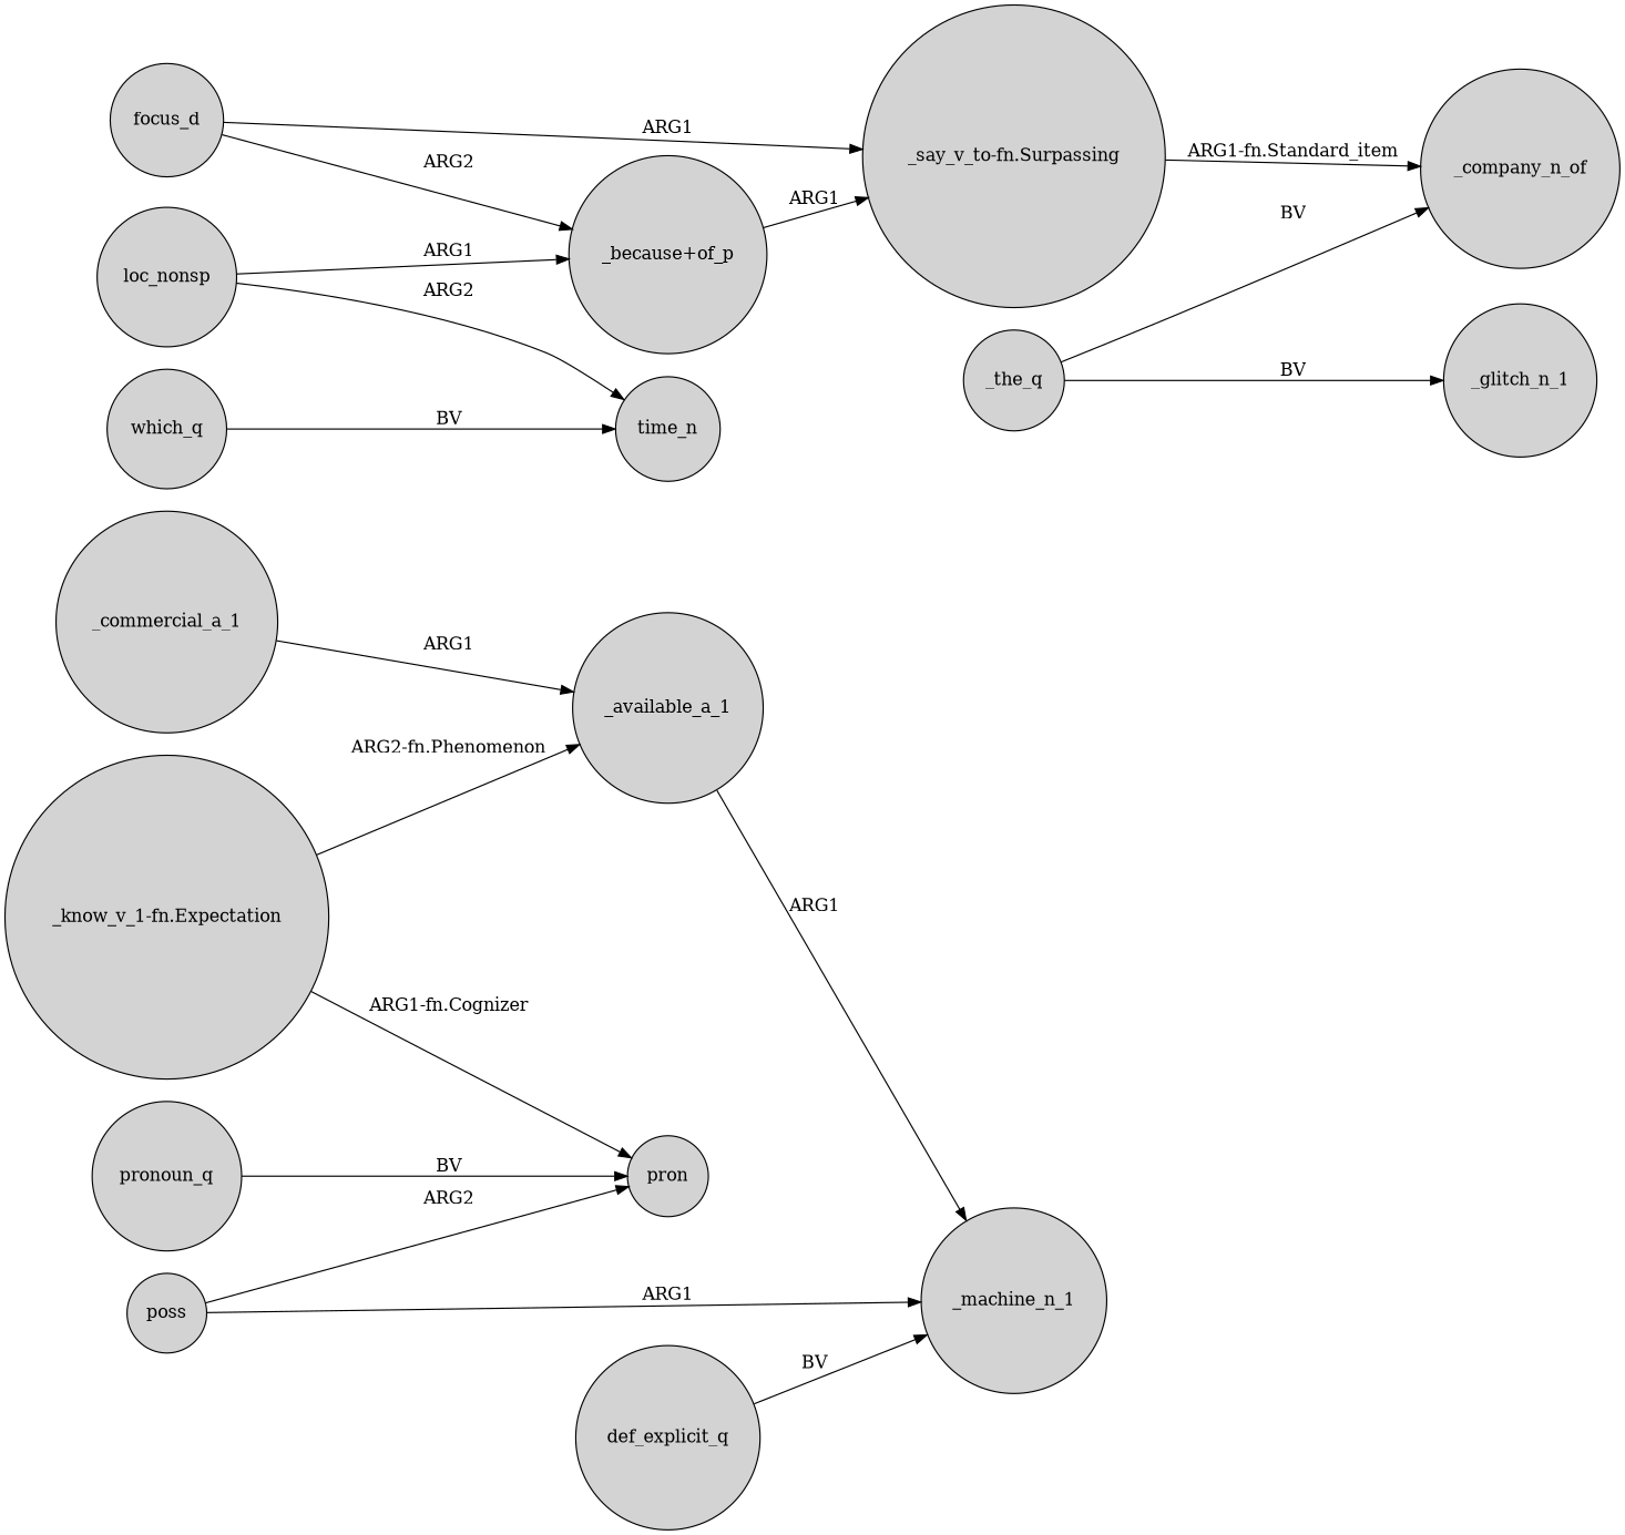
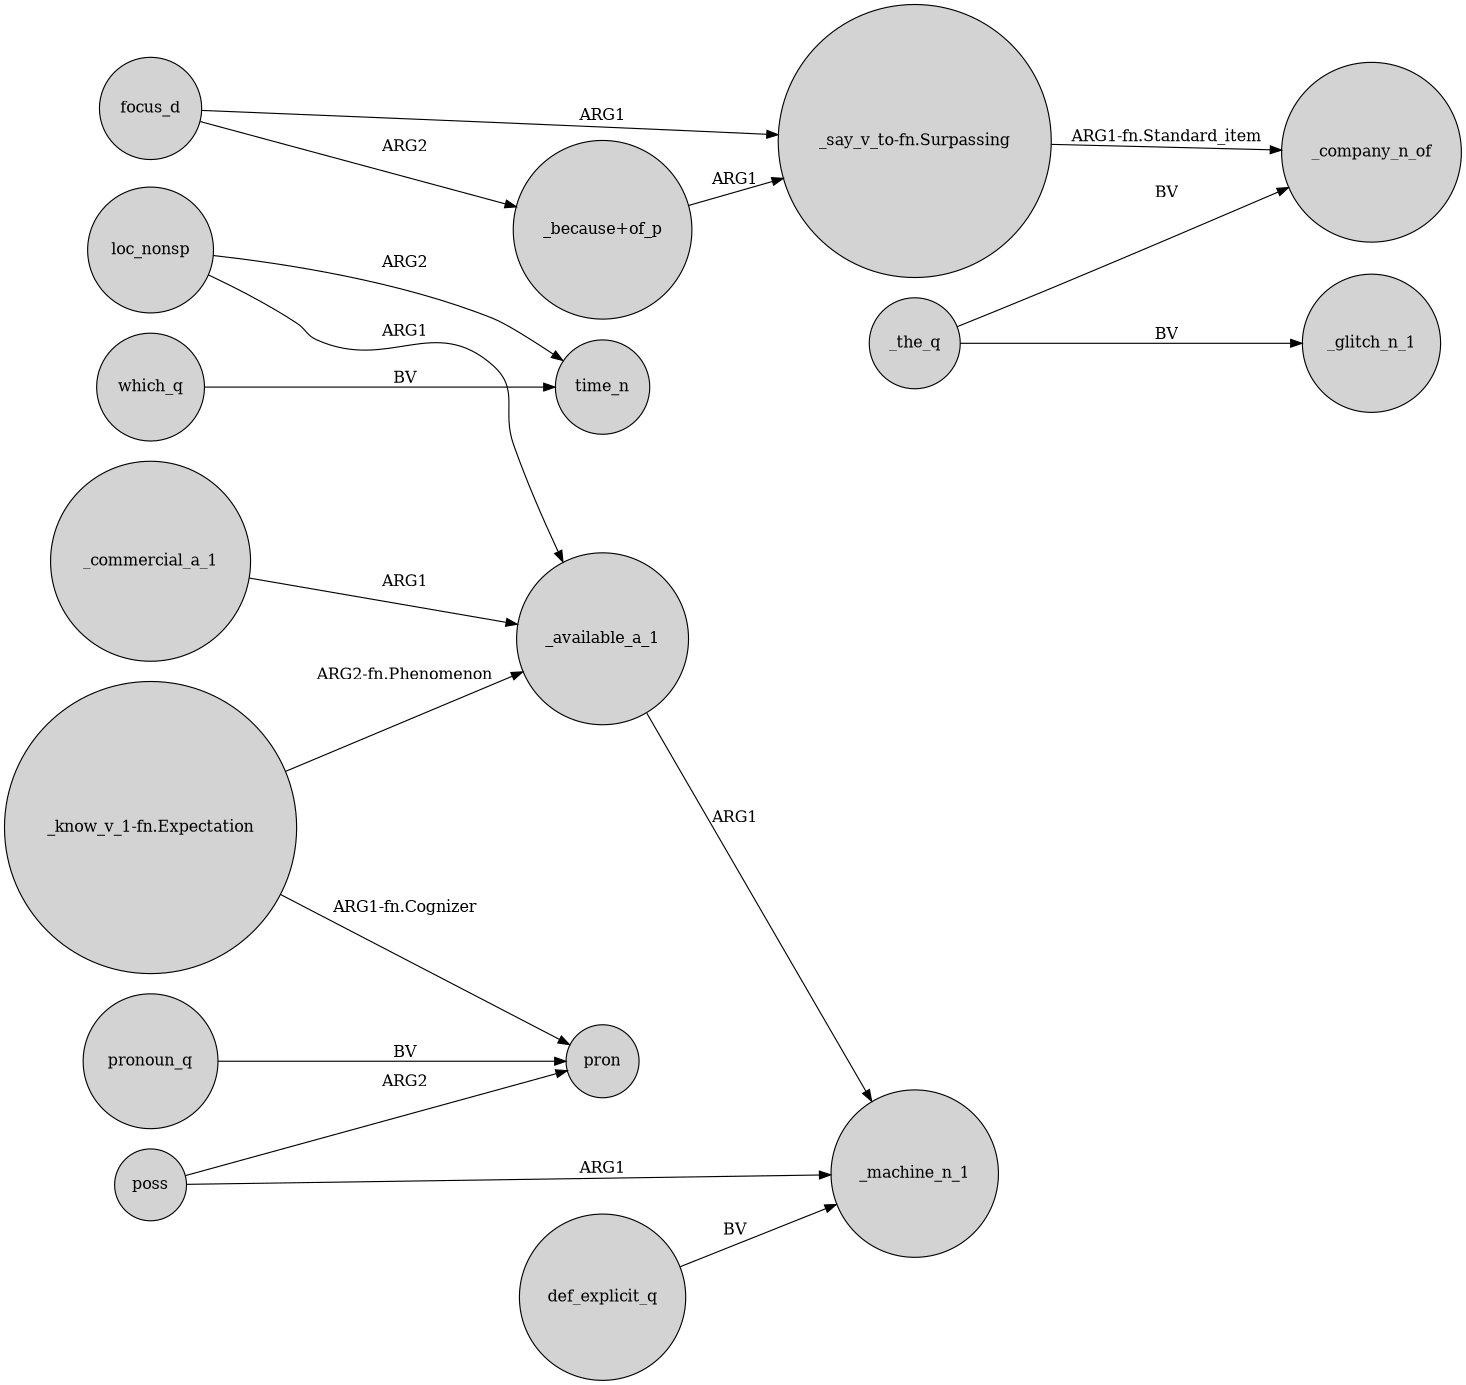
  digraph {
    rankdir=LR
    node [shape=circle style=filled]
    "_because+of_p"
    "_say_v_to-fn.Surpassing"
    _company_n_of
    "_know_v_1-fn.Expectation"
    _available_a_1
    pron
    _machine_n_1
    which_q
    time_n
    def_explicit_q
    _commercial_a_1
    pronoun_q
    poss
    focus_d
    _the_q
    _glitch_n_1
    loc_nonsp
    "_because+of_p" -> "_say_v_to-fn.Surpassing" [label=ARG1]
    "_say_v_to-fn.Surpassing" -> _company_n_of [label="ARG1-fn.Standard_item"]
    "_know_v_1-fn.Expectation" -> _available_a_1 [label="ARG2-fn.Phenomenon"]
    "_know_v_1-fn.Expectation" -> pron [label="ARG1-fn.Cognizer"]
    _available_a_1 -> _machine_n_1 [label=ARG1]
    which_q -> time_n [label=BV]
    def_explicit_q -> _machine_n_1 [label=BV]
    _commercial_a_1 -> _available_a_1 [label=ARG1]
    pronoun_q -> pron [label=BV]
    poss -> pron [label=ARG2]
    poss -> _machine_n_1 [label=ARG1]
    focus_d -> "_because+of_p" [label=ARG2]
    focus_d -> "_say_v_to-fn.Surpassing" [label=ARG1]
    _the_q -> _company_n_of [label=BV]
    _the_q -> _glitch_n_1 [label=BV]
-   loc_nonsp -> "_because+of_p" [label=ARG1]
+   loc_nonsp -> _available_a_1 [label=ARG1]
    loc_nonsp -> time_n [label=ARG2]
  }
